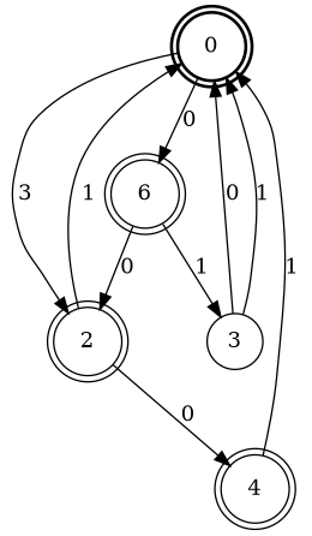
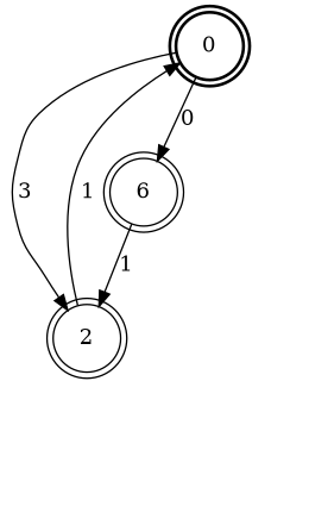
  digraph {
    node [peripheries=2 shape=circle]
    0 [style=bold]
    n2 [label=6]
    2
-   3 [peripheries=""]
-   4
    0 -> n2 [label=0]
    0 -> 2 [label=3]
-   n2 -> 2 [label=0]
-   n2 -> 3 [label=1]
+   n2 -> 2 [label=1]
    2 -> 0 [label=1]
-   2 -> 4 [label=0]
-   3 -> 0 [label=0]
-   3 -> 0 [label=1]
-   4 -> 0 [label=1]
  }
